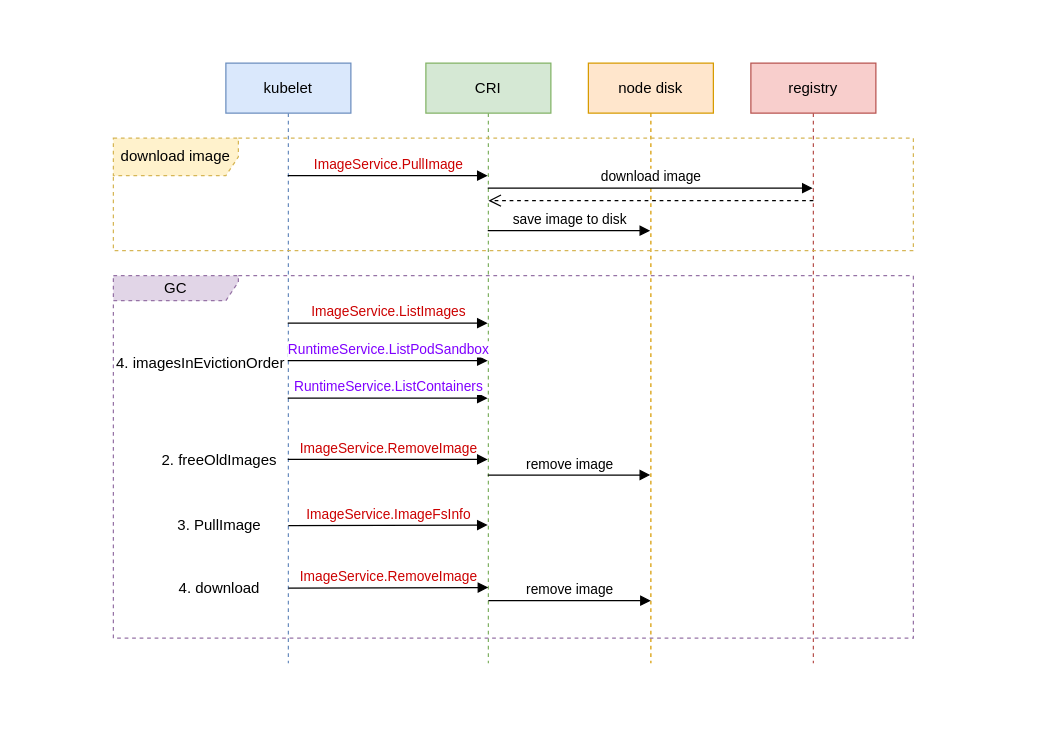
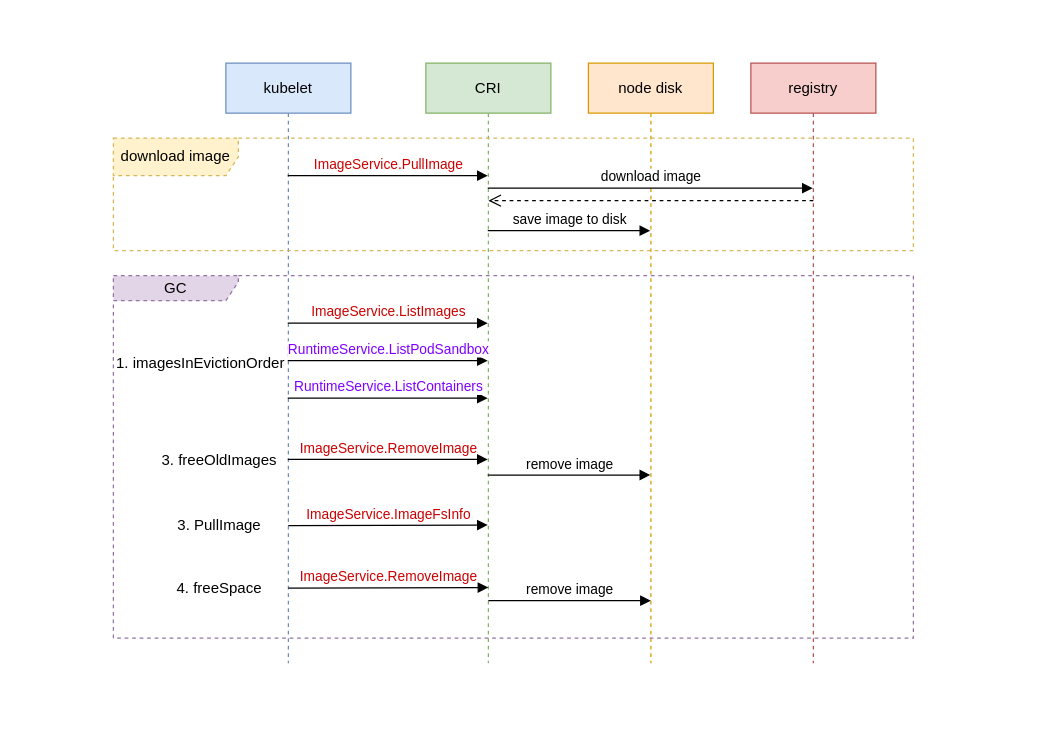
  <mxCell id="0" />
  <mxCell id="1" parent="0" />
  <mxCell id="2" value="" style="rounded=0;whiteSpace=wrap;html=1;strokeColor=none;" vertex="1" parent="1"><mxGeometry x="20" y="20" width="800" height="550" as="geometry" /></mxCell>
  <mxCell id="3" value="kubelet" style="shape=umlLifeline;perimeter=lifelinePerimeter;whiteSpace=wrap;html=1;container=1;dropTarget=0;collapsible=0;recursiveResize=0;outlineConnect=0;portConstraint=eastwest;newEdgeStyle={&quot;curved&quot;:0,&quot;rounded&quot;:0};fillColor=#dae8fc;strokeColor=#6c8ebf;" vertex="1" parent="1"><mxGeometry x="180" y="50" width="100" height="480" as="geometry" /></mxCell>
  <mxCell id="4" value="CRI" style="shape=umlLifeline;perimeter=lifelinePerimeter;whiteSpace=wrap;html=1;container=1;dropTarget=0;collapsible=0;recursiveResize=0;outlineConnect=0;portConstraint=eastwest;newEdgeStyle={&quot;curved&quot;:0,&quot;rounded&quot;:0};fillColor=#d5e8d4;strokeColor=#82b366;" vertex="1" parent="1"><mxGeometry x="340" y="50" width="100" height="480" as="geometry" /></mxCell>
  <mxCell id="5" value="node disk" style="shape=umlLifeline;perimeter=lifelinePerimeter;whiteSpace=wrap;html=1;container=1;dropTarget=0;collapsible=0;recursiveResize=0;outlineConnect=0;portConstraint=eastwest;newEdgeStyle={&quot;curved&quot;:0,&quot;rounded&quot;:0};fillColor=#ffe6cc;strokeColor=#d79b00;" vertex="1" parent="1"><mxGeometry x="470" y="50" width="100" height="480" as="geometry" /></mxCell>
  <mxCell id="6" value="registry" style="shape=umlLifeline;perimeter=lifelinePerimeter;whiteSpace=wrap;html=1;container=1;dropTarget=0;collapsible=0;recursiveResize=0;outlineConnect=0;portConstraint=eastwest;newEdgeStyle={&quot;curved&quot;:0,&quot;rounded&quot;:0};fillColor=#f8cecc;strokeColor=#b85450;" vertex="1" parent="1"><mxGeometry x="600" y="50" width="100" height="480" as="geometry" /></mxCell>
  <mxCell id="7" value="&lt;font color=&quot;#cc0000&quot;&gt;ImageService.PullImage&lt;/font&gt;" style="html=1;verticalAlign=bottom;endArrow=block;curved=0;rounded=0;" edge="1" parent="1" source="3"><mxGeometry width="80" relative="1" as="geometry"><mxPoint x="259.5" y="140" as="sourcePoint" /><mxPoint x="389.5" y="140" as="targetPoint" /></mxGeometry></mxCell>
  <mxCell id="8" value="download image" style="html=1;verticalAlign=bottom;endArrow=block;curved=0;rounded=0;" edge="1" parent="1" source="4" target="6"><mxGeometry width="80" relative="1" as="geometry"><mxPoint x="450" y="280" as="sourcePoint" /><mxPoint x="530" y="280" as="targetPoint" /><Array as="points"><mxPoint x="480" y="150" /></Array></mxGeometry></mxCell>
  <mxCell id="9" value="" style="html=1;verticalAlign=bottom;endArrow=open;dashed=1;endSize=8;curved=0;rounded=0;" edge="1" parent="1"><mxGeometry relative="1" as="geometry"><mxPoint x="650" y="160" as="sourcePoint" /><mxPoint x="390" y="160" as="targetPoint" /></mxGeometry></mxCell>
  <mxCell id="10" value="save image to disk" style="html=1;verticalAlign=bottom;endArrow=block;curved=0;rounded=0;" edge="1" parent="1"><mxGeometry width="80" relative="1" as="geometry"><mxPoint x="389.5" y="184" as="sourcePoint" /><mxPoint x="519.5" y="184" as="targetPoint" /><Array as="points"><mxPoint x="470" y="184" /></Array></mxGeometry></mxCell>
  <mxCell id="11" value="download image" style="shape=umlFrame;whiteSpace=wrap;html=1;pointerEvents=0;dashed=1;fillColor=#fff2cc;strokeColor=#d6b656;width=100;height=30;" vertex="1" parent="1"><mxGeometry x="90" y="110" width="640" height="90" as="geometry" /></mxCell>
  <mxCell id="12" value="GC" style="shape=umlFrame;whiteSpace=wrap;html=1;pointerEvents=0;fillColor=#e1d5e7;strokeColor=#9673a6;dashed=1;width=100;height=20;" vertex="1" parent="1"><mxGeometry x="90" y="220" width="640" height="290" as="geometry" /></mxCell>
  <mxCell id="13" value="&lt;font color=&quot;#cc0000&quot;&gt;ImageService.ListImages&lt;/font&gt;" style="html=1;verticalAlign=bottom;endArrow=block;curved=0;rounded=0;" edge="1" parent="1" source="3"><mxGeometry width="80" relative="1" as="geometry"><mxPoint x="259.5" y="258" as="sourcePoint" /><mxPoint x="389.5" y="258" as="targetPoint" /></mxGeometry></mxCell>
  <mxCell id="14" value="&lt;font color=&quot;#7f00ff&quot;&gt;RuntimeService.ListPodSandbox&lt;/font&gt;" style="html=1;verticalAlign=bottom;endArrow=block;curved=0;rounded=0;" edge="1" parent="1" source="3"><mxGeometry width="80" relative="1" as="geometry"><mxPoint x="260" y="290" as="sourcePoint" /><mxPoint x="389.5" y="288" as="targetPoint" /></mxGeometry></mxCell>
  <mxCell id="15" value="&lt;font color=&quot;#7f00ff&quot;&gt;RuntimeService.ListContainers&lt;/font&gt;" style="html=1;verticalAlign=bottom;endArrow=block;curved=0;rounded=0;" edge="1" parent="1" source="3"><mxGeometry width="80" relative="1" as="geometry"><mxPoint x="259.5" y="318" as="sourcePoint" /><mxPoint x="389.5" y="318" as="targetPoint" /></mxGeometry></mxCell>
- <mxCell id="16" value="4. imagesInEvictionOrder" style="text;html=1;align=center;verticalAlign=middle;whiteSpace=wrap;rounded=0;" vertex="1" parent="1"><mxGeometry x="90" y="270" width="140" height="40" as="geometry" /></mxCell>
- <mxCell id="17" value="2. freeOldImages" style="text;html=1;align=center;verticalAlign=middle;whiteSpace=wrap;rounded=0;" vertex="1" parent="1"><mxGeometry x="120" y="348" width="110" height="40" as="geometry" /></mxCell>
+ <mxCell id="16" value="1. imagesInEvictionOrder" style="text;html=1;align=center;verticalAlign=middle;whiteSpace=wrap;rounded=0;" vertex="1" parent="1"><mxGeometry x="90" y="270" width="140" height="40" as="geometry" /></mxCell>
+ <mxCell id="17" value="3. freeOldImages" style="text;html=1;align=center;verticalAlign=middle;whiteSpace=wrap;rounded=0;" vertex="1" parent="1"><mxGeometry x="120" y="348" width="110" height="40" as="geometry" /></mxCell>
  <mxCell id="18" value="&lt;font color=&quot;#cc0000&quot;&gt;ImageService.RemoveImage&lt;/font&gt;" style="html=1;verticalAlign=bottom;endArrow=block;curved=0;rounded=0;" edge="1" parent="1" source="3"><mxGeometry width="80" relative="1" as="geometry"><mxPoint x="259.5" y="367" as="sourcePoint" /><mxPoint x="389.5" y="367" as="targetPoint" /></mxGeometry></mxCell>
  <mxCell id="19" value="3. PullImage" style="text;html=1;align=center;verticalAlign=middle;whiteSpace=wrap;rounded=0;" vertex="1" parent="1"><mxGeometry x="120" y="400" width="110" height="40" as="geometry" /></mxCell>
  <mxCell id="20" value="&lt;font color=&quot;#cc0000&quot;&gt;ImageService.ImageFsInfo&lt;/font&gt;" style="html=1;verticalAlign=bottom;endArrow=block;curved=0;rounded=0;exitX=1;exitY=0.5;exitDx=0;exitDy=0;" edge="1" parent="1" source="19"><mxGeometry width="80" relative="1" as="geometry"><mxPoint x="259.5" y="419.5" as="sourcePoint" /><mxPoint x="389.5" y="419.5" as="targetPoint" /></mxGeometry></mxCell>
- <mxCell id="21" value="4. download" style="text;html=1;align=center;verticalAlign=middle;whiteSpace=wrap;rounded=0;" vertex="1" parent="1"><mxGeometry x="120" y="450" width="110" height="40" as="geometry" /></mxCell>
+ <mxCell id="21" value="4. freeSpace" style="text;html=1;align=center;verticalAlign=middle;whiteSpace=wrap;rounded=0;" vertex="1" parent="1"><mxGeometry x="120" y="450" width="110" height="40" as="geometry" /></mxCell>
  <mxCell id="22" value="&lt;font color=&quot;#cc0000&quot;&gt;ImageService.RemoveImage&lt;/font&gt;" style="html=1;verticalAlign=bottom;endArrow=block;curved=0;rounded=0;exitX=1;exitY=0.5;exitDx=0;exitDy=0;" edge="1" parent="1" source="21"><mxGeometry width="80" relative="1" as="geometry"><mxPoint x="260" y="469.5" as="sourcePoint" /><mxPoint x="390" y="469.5" as="targetPoint" /></mxGeometry></mxCell>
  <mxCell id="23" value="remove image" style="html=1;verticalAlign=bottom;endArrow=block;curved=0;rounded=0;" edge="1" parent="1"><mxGeometry width="80" relative="1" as="geometry"><mxPoint x="389.5" y="379.5" as="sourcePoint" /><mxPoint x="519.5" y="379.5" as="targetPoint" /></mxGeometry></mxCell>
  <mxCell id="24" value="remove image" style="html=1;verticalAlign=bottom;endArrow=block;curved=0;rounded=0;" edge="1" parent="1"><mxGeometry width="80" relative="1" as="geometry"><mxPoint x="390" y="480" as="sourcePoint" /><mxPoint x="520" y="480" as="targetPoint" /></mxGeometry></mxCell>
